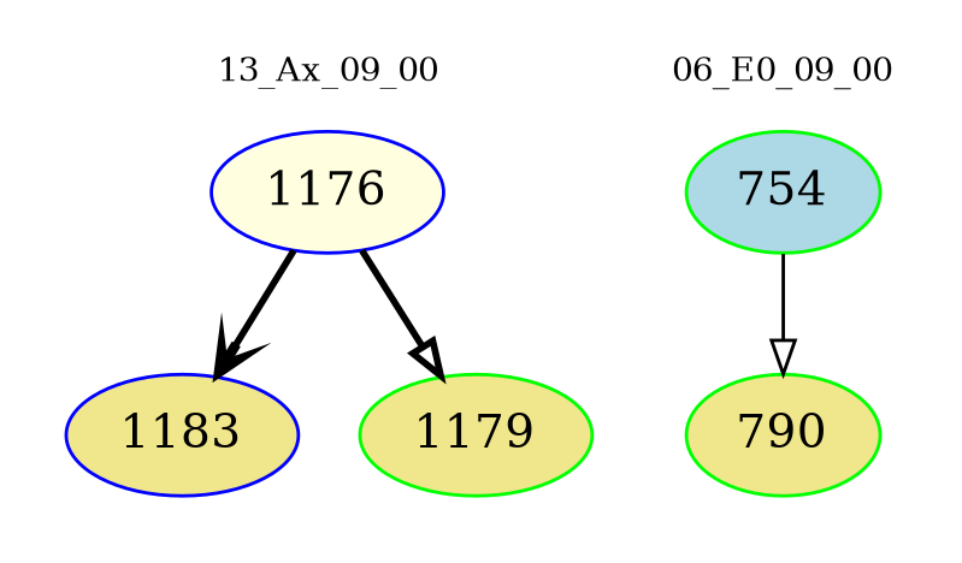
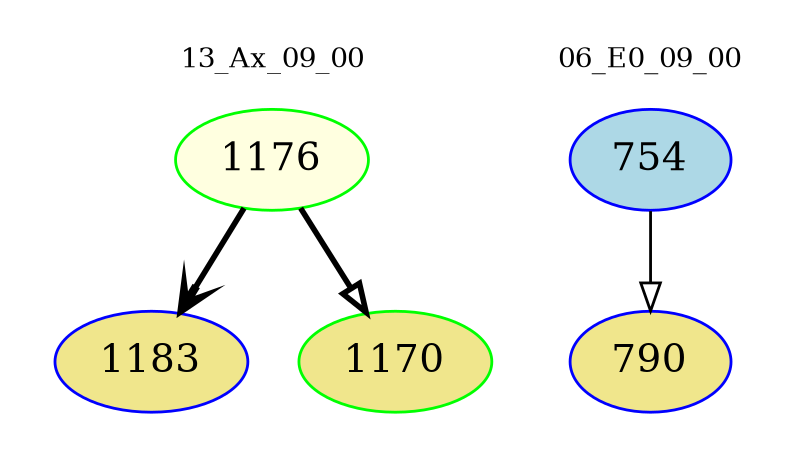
  digraph {
    node [color=blue fillcolor=khaki style=filled]
    edge [arrowhead=onormal color=black style=bold]
-   n1 [fillcolor=lightyellow label=1176]
+   n1 [color=green fillcolor=lightyellow label=1176]
    n2 [label=1183]
-   n3 [color=green label=1179]
-   n4 [color=green fillcolor=lightblue label=754]
-   n5 [color=green label=790]
+   n3 [color=green label=1170]
+   n4 [fillcolor=lightblue label=754]
+   n5 [label=790]
    subgraph cluster_1 {
      color=white
      fontsize=10
      label="13_Ax_09_00"
      n1
      n2
      n3
    }
    subgraph cluster_2 {
      color=white
      fontsize=10
      label="06_E0_09_00"
      n4
      n5
    }
    n1 -> n2 [arrowhead=vee]
    n1 -> n3
    n4 -> n5 [style=solid]
  }
